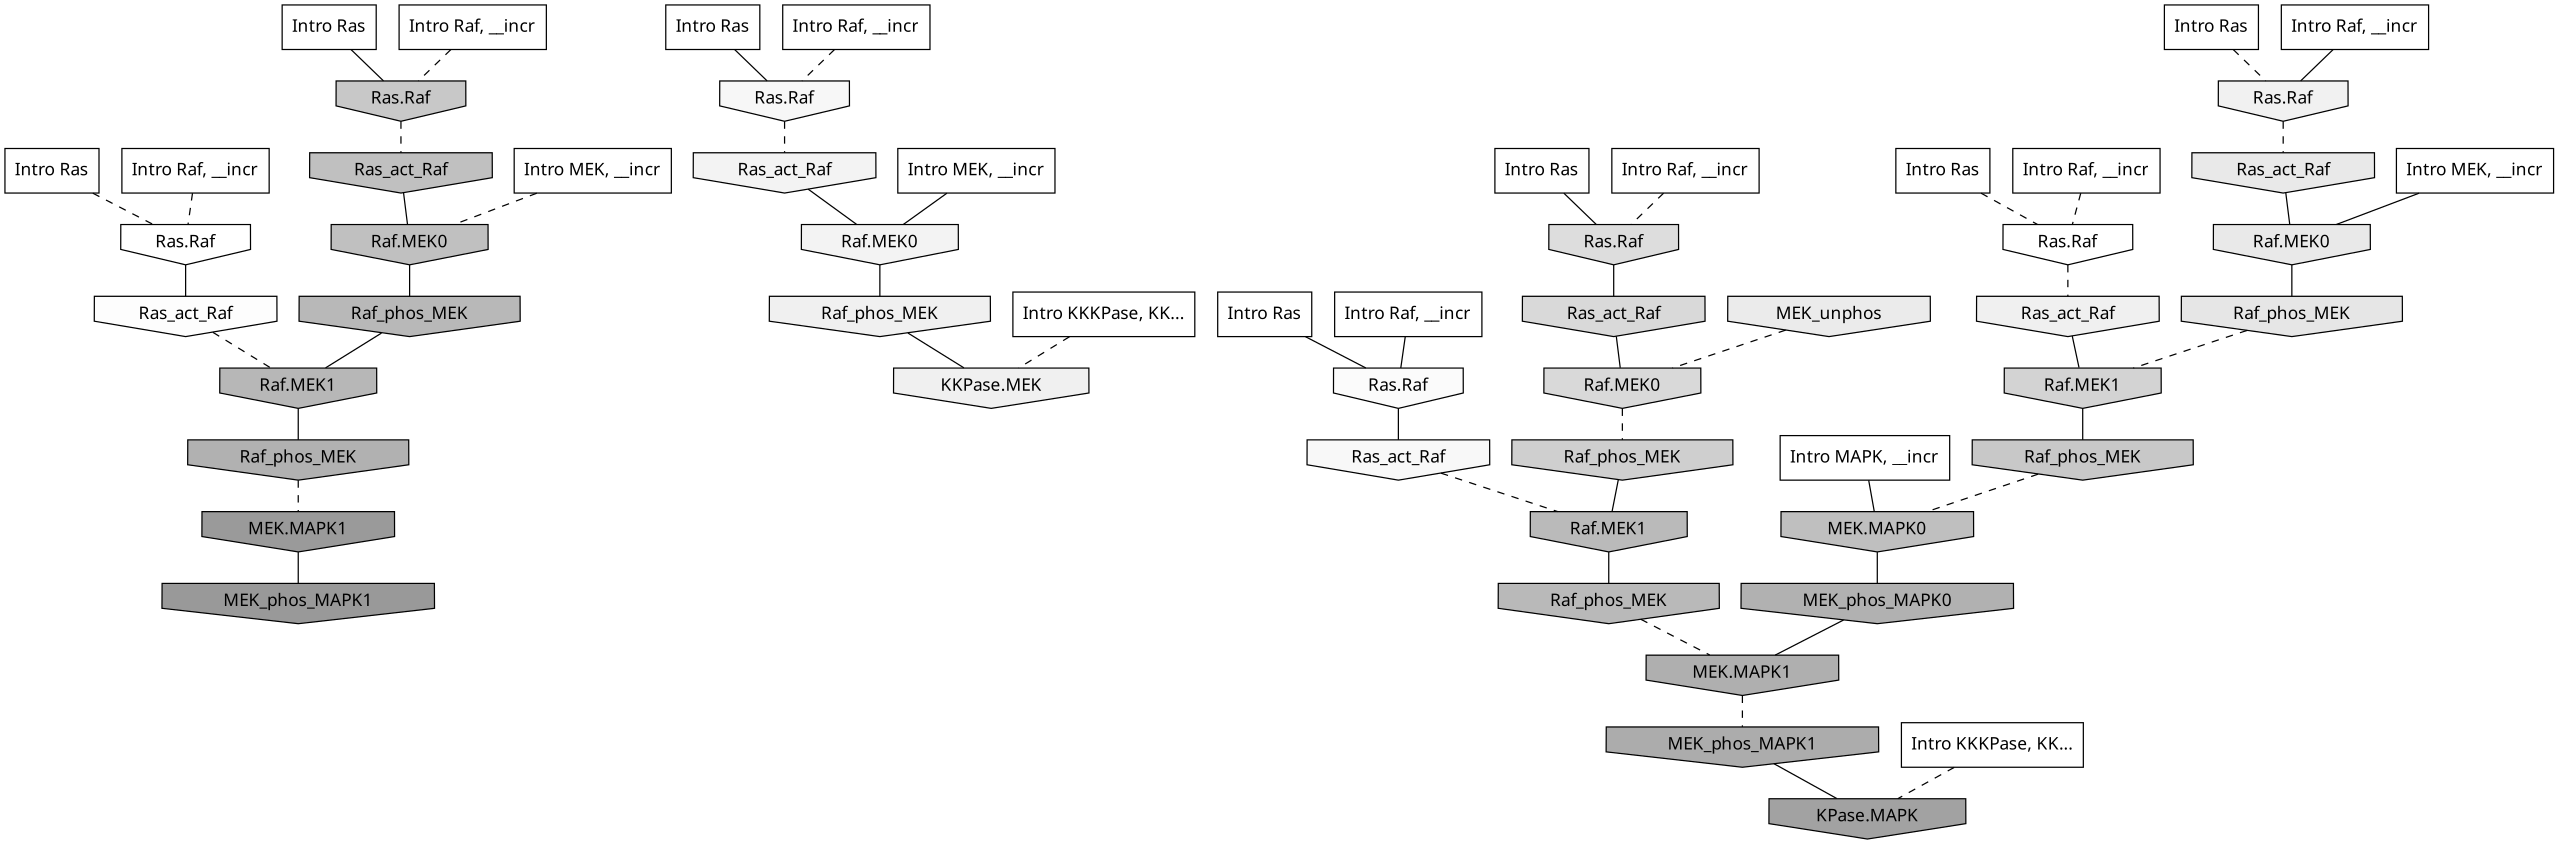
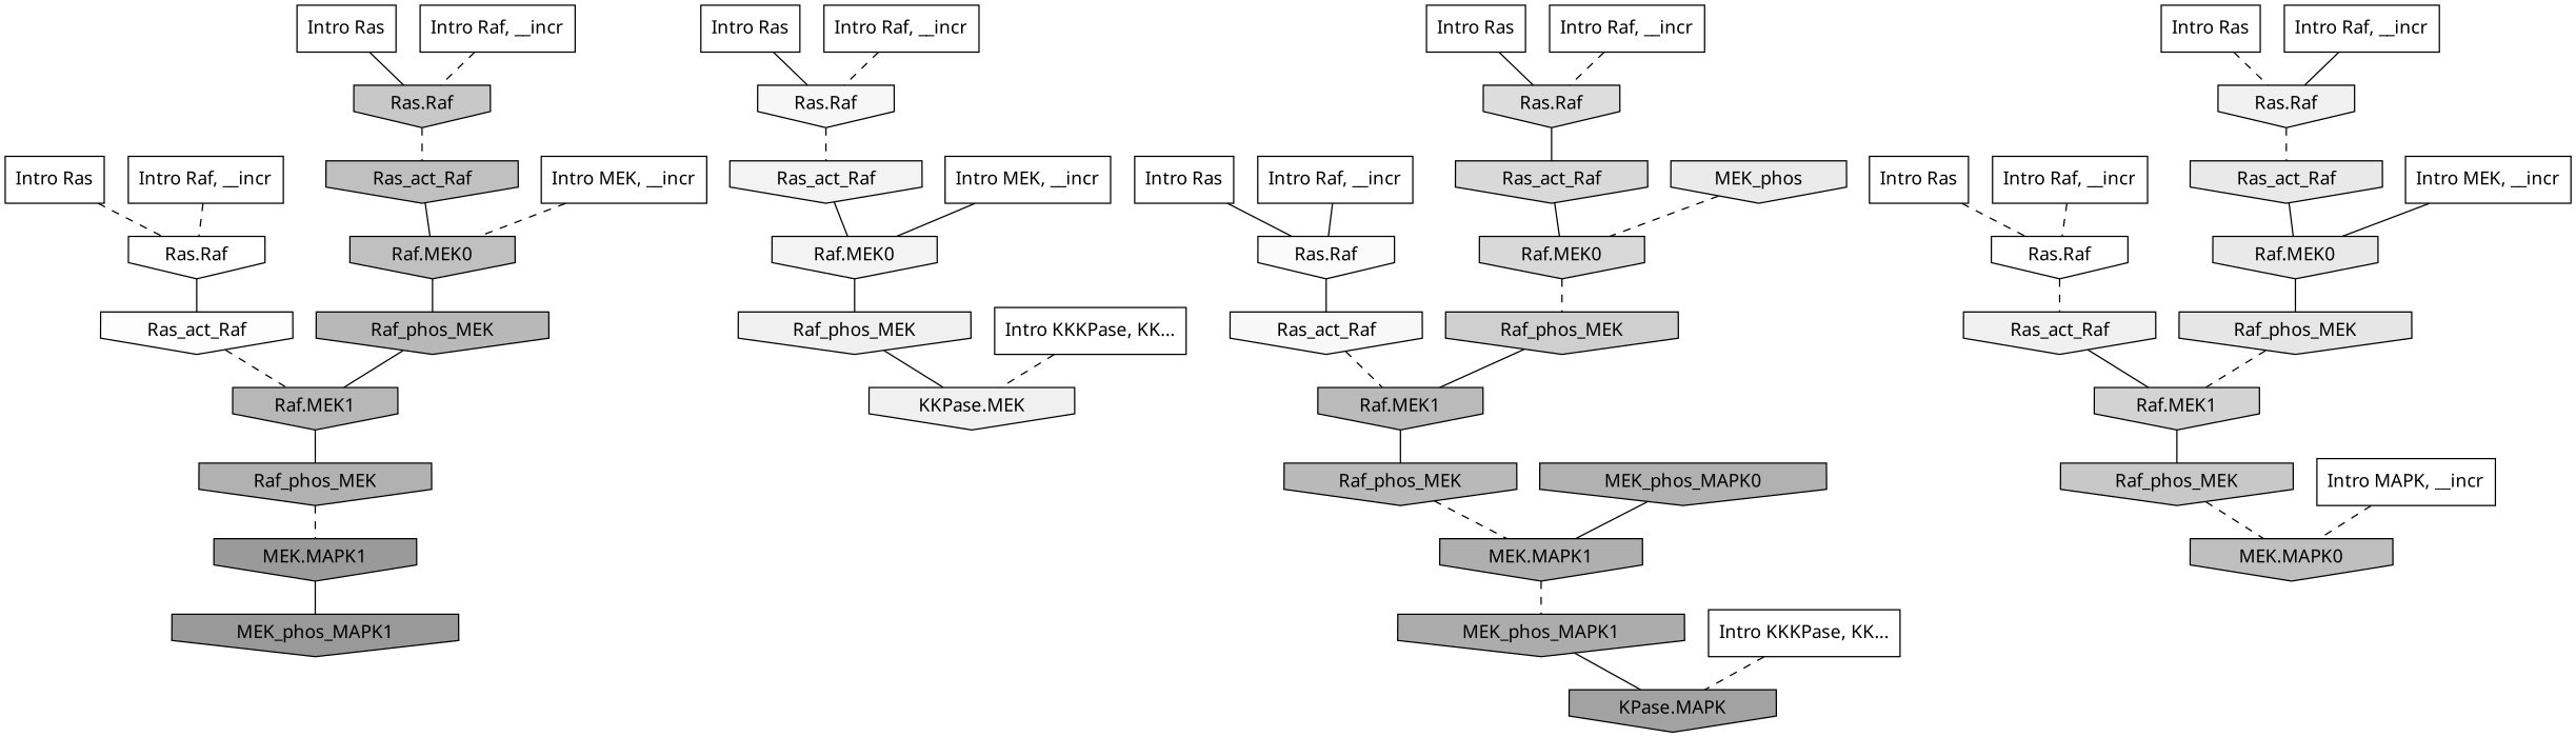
  digraph {
    rankdir=TB
    ranksep=0.30
    node [fillcolor="0.000 0.000 1.000" fontname="CMU Serif" shape=invhouse style=filled]
    edge [color="0.000 0.000 0.000" dir=none fontname="CMU Serif" style=solid]
    n1 [label="Intro Ras" shape=rectangle]
    n2 [label="Ras.Raf"]
    n3 [fillcolor="0.000 0.000 0.992" label=Ras_act_Raf]
    n4 [label="Intro Ras" shape=rectangle]
    n5 [fillcolor="0.000 0.000 0.968" label="Ras.Raf"]
    n6 [fillcolor="0.000 0.000 0.953" label=Ras_act_Raf]
    n7 [label="Intro Ras" shape=rectangle]
    n8 [fillcolor="0.000 0.000 0.982" label="Ras.Raf"]
    n9 [fillcolor="0.000 0.000 0.972" label=Ras_act_Raf]
    n10 [label="Intro Ras" shape=rectangle]
    n11 [fillcolor="0.000 0.000 0.866" label="Ras.Raf"]
    n12 [fillcolor="0.000 0.000 0.851" label=Ras_act_Raf]
    n13 [label="Intro Ras" shape=rectangle]
    n14 [fillcolor="0.000 0.000 0.783" label="Ras.Raf"]
    n15 [fillcolor="0.000 0.000 0.752" label=Ras_act_Raf]
    n16 [label="Intro Ras" shape=rectangle]
    n17 [label="Ras.Raf"]
    n18 [fillcolor="0.000 0.000 0.938" label=Ras_act_Raf]
    n19 [label="Intro Ras" shape=rectangle]
    n20 [fillcolor="0.000 0.000 0.944" label="Ras.Raf"]
    n21 [fillcolor="0.000 0.000 0.913" label=Ras_act_Raf]
    n22 [label="Intro Raf, __incr" shape=rectangle]
    n23 [label="Intro Raf, __incr" shape=rectangle]
    n24 [label="Intro Raf, __incr" shape=rectangle]
    n25 [label="Intro Raf, __incr" shape=rectangle]
    n26 [label="Intro Raf, __incr" shape=rectangle]
    n27 [label="Intro Raf, __incr" shape=rectangle]
    n28 [label="Intro Raf, __incr" shape=rectangle]
    n29 [label="Intro MEK, __incr" shape=rectangle]
    n30 [fillcolor="0.000 0.000 0.913" label="Raf.MEK0"]
    n31 [fillcolor="0.000 0.000 0.901" label=Raf_phos_MEK]
    n32 [label="Intro MEK, __incr" shape=rectangle]
    n33 [fillcolor="0.000 0.000 0.752" label="Raf.MEK0"]
    n34 [fillcolor="0.000 0.000 0.720" label=Raf_phos_MEK]
    n35 [label="Intro MEK, __incr" shape=rectangle]
    n36 [fillcolor="0.000 0.000 0.950" label="Raf.MEK0"]
    n37 [fillcolor="0.000 0.000 0.939" label=Raf_phos_MEK]
    n38 [label="Intro MAPK, __incr" shape=rectangle]
    n39 [fillcolor="0.000 0.000 0.748" label="MEK.MAPK0"]
    n40 [fillcolor="0.000 0.000 0.695" label=MEK_phos_MAPK0]
    n41 [label="Intro KKKPase, KK..." shape=rectangle]
    n42 [fillcolor="0.000 0.000 0.939" label="KKPase.MEK"]
    n43 [label="Intro KKKPase, KK..." shape=rectangle]
    n44 [fillcolor="0.000 0.000 0.635" label="KPase.MAPK"]
    n45 [fillcolor="0.000 0.000 0.828" label="Raf.MEK1"]
    n46 [fillcolor="0.000 0.000 0.718" label="Raf.MEK1"]
    n47 [fillcolor="0.000 0.000 0.692" label=Raf_phos_MEK]
    n48 [fillcolor="0.000 0.000 0.730" label="Raf.MEK1"]
    n49 [fillcolor="0.000 0.000 0.724" label=Raf_phos_MEK]
-   n50 [fillcolor="0.000 0.000 0.920" label=MEK_unphos]
+   n50 [fillcolor="0.000 0.000 0.920" label=MEK_phos]
    n51 [fillcolor="0.000 0.000 0.851" label="Raf.MEK0"]
    n52 [fillcolor="0.000 0.000 0.782" label=Raf_phos_MEK]
    n53 [fillcolor="0.000 0.000 0.811" label=Raf_phos_MEK]
    n54 [fillcolor="0.000 0.000 0.685" label="MEK.MAPK1"]
    n55 [fillcolor="0.000 0.000 0.675" label=MEK_phos_MAPK1]
    n56 [fillcolor="0.000 0.000 0.605" label="MEK.MAPK1"]
    n57 [fillcolor="0.000 0.000 0.600" label=MEK_phos_MAPK1]
    n1 -> n2 [style=dashed]
    n2 -> n3
    n3 -> n46 [style=dashed]
    n4 -> n5
    n5 -> n6 [style=dashed]
    n6 -> n36
    n7 -> n8
    n8 -> n9
    n9 -> n48 [style=dashed]
    n10 -> n11
    n11 -> n12
    n12 -> n51
    n13 -> n14
    n14 -> n15 [style=dashed]
    n15 -> n33
    n16 -> n17 [style=dashed]
    n17 -> n18 [style=dashed]
    n18 -> n45
    n19 -> n20 [style=dashed]
    n20 -> n21 [style=dashed]
    n21 -> n30
    n22 -> n14 [style=dashed]
    n23 -> n5 [style=dashed]
    n24 -> n8
    n25 -> n2 [style=dashed]
    n26 -> n11 [style=dashed]
    n27 -> n17 [style=dashed]
    n28 -> n20
    n29 -> n30
    n30 -> n31
    n31 -> n45 [style=dashed]
    n32 -> n33 [style=dashed]
    n33 -> n34
    n34 -> n46
    n35 -> n36
    n36 -> n37
    n37 -> n42
-   n38 -> n39
-   n39 -> n40
+   n38 -> n39 [style=dashed]
    n40 -> n54
    n41 -> n42 [style=dashed]
    n43 -> n44 [style=dashed]
    n45 -> n52
    n46 -> n47
    n47 -> n56 [style=dashed]
    n48 -> n49
    n49 -> n54 [style=dashed]
    n50 -> n51 [style=dashed]
    n51 -> n53 [style=dashed]
    n52 -> n39 [style=dashed]
    n53 -> n48
    n54 -> n55 [style=dashed]
    n55 -> n44
    n56 -> n57
  }
